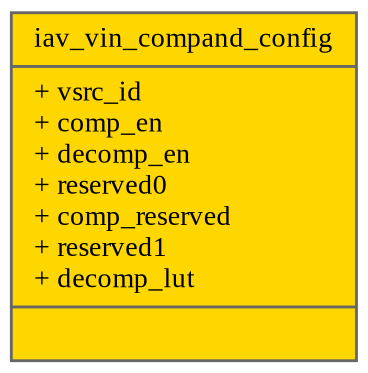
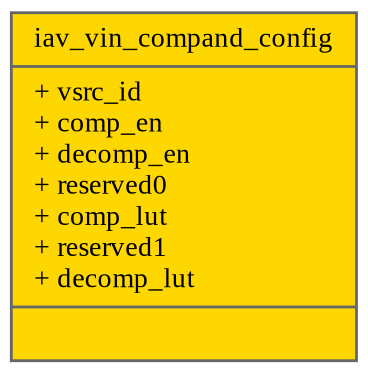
  digraph {
    fontname="Liberation Serif"
-   n1 [color=gray40 fillcolor=gold fontcolor=black fontname="Liberation Serif" fontsize=10 height=0.2 label="{iav_vin_compand_config\n|+ vsrc_id\l+ comp_en\l+ decomp_en\l+ reserved0\l+ comp_reserved\l+ reserved1\l+ decomp_lut\l|}" shape=record style=filled width=0.4]
+   n1 [color=gray40 fillcolor=gold fontcolor=black fontname="Liberation Serif" fontsize=10 height=0.2 label="{iav_vin_compand_config\n|+ vsrc_id\l+ comp_en\l+ decomp_en\l+ reserved0\l+ comp_lut\l+ reserved1\l+ decomp_lut\l|}" shape=record style=filled width=0.4]
  }
